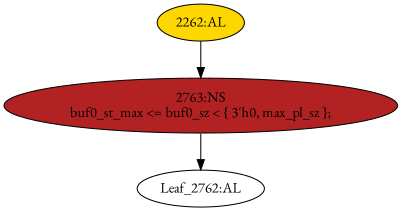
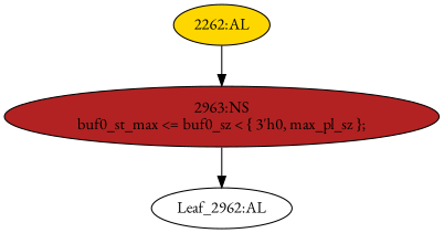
  strict digraph {
    fontname="EB Garamond"
    node [fontname="EB Garamond" style=filled]
    edge [cond="[]" fontname="EB Garamond" lineno=None]
-   n1 [ast="<pyverilog.vparser.ast.NonblockingSubstitution object at 0x7f13b5542910>" fillcolor=firebrick label="2763:NS\nbuf0_st_max <= buf0_sz < { 3'h0, max_pl_sz };" statements="[<pyverilog.vparser.ast.NonblockingSubstitution object at 0x7f13b5542910>]" typ=NonblockingSubstitution]
-   n2 [def_var="['buf0_st_max']" label="Leaf_2762:AL" style=""]
+   n1 [ast="<pyverilog.vparser.ast.NonblockingSubstitution object at 0x7f13b5542910>" fillcolor=firebrick label="2963:NS\nbuf0_st_max <= buf0_sz < { 3'h0, max_pl_sz };" statements="[<pyverilog.vparser.ast.NonblockingSubstitution object at 0x7f13b5542910>]" typ=NonblockingSubstitution]
+   n2 [def_var="['buf0_st_max']" label="Leaf_2962:AL" style=""]
    n3 [ast="<pyverilog.vparser.ast.Always object at 0x7f13b5542b50>" clk_sens=True fillcolor=gold label="2262:AL" sens="['clk']" statements="[]" typ=Always use_var="['max_pl_sz', 'buf0_sz']"]
    n1 -> n2
    n3 -> n1
  }
